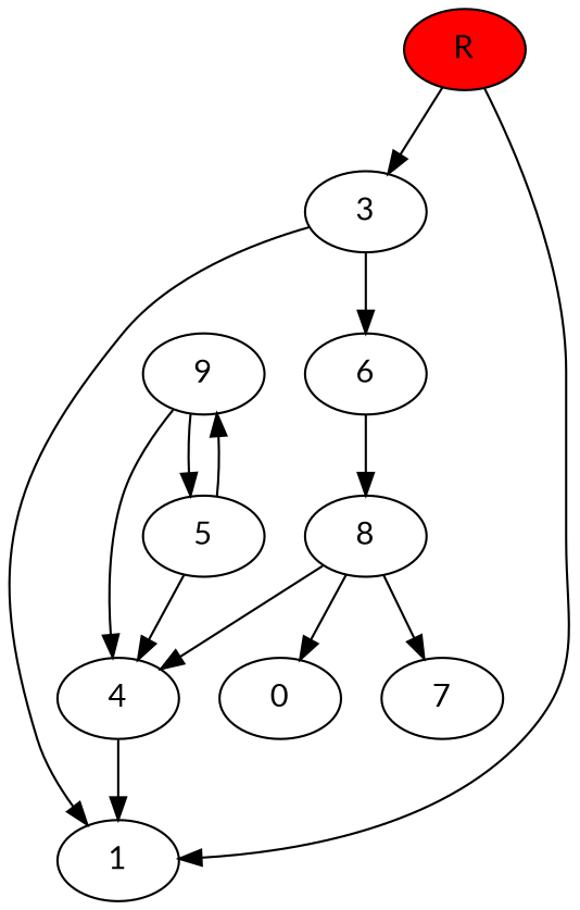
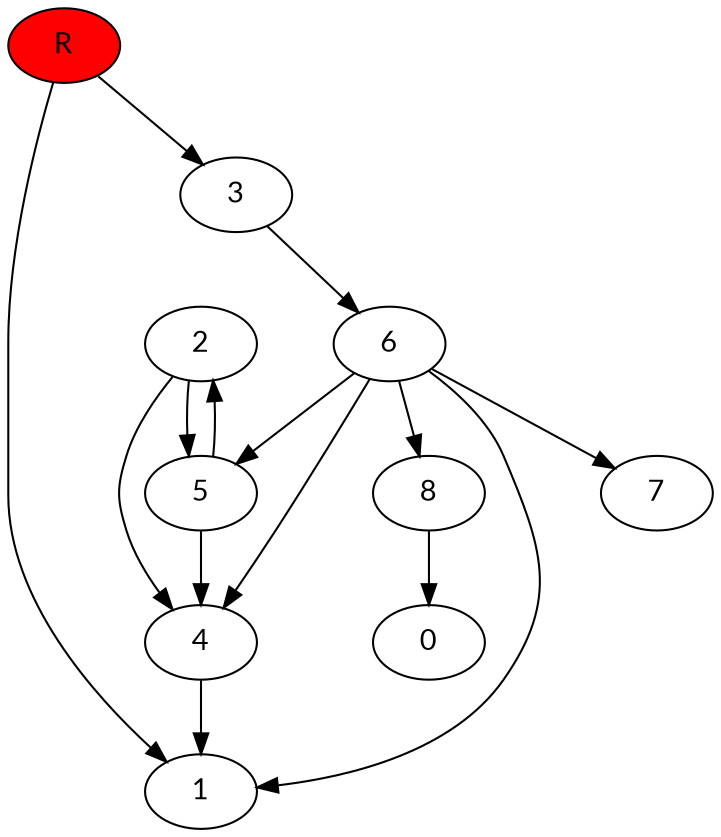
  digraph {
    fontname=Lato
    node [fontname=Lato]
    edge [fontname=Lato]
-   2 [label=9]
+   2
    4
    5
    1
    3
    6
    7
    8
    n9 [label=0]
    R [fillcolor="#ff0000" style=filled]
    2 -> 4
    2 -> 5
    4 -> 1
    5 -> 2
    5 -> 4
    3 -> 6
-   3 -> 1
-   8 -> 7
+   6 -> 5
+   6 -> 1
+   6 -> 7
    6 -> 8
-   8 -> 4
+   6 -> 4
    8 -> n9
    R -> 1
    R -> 3
  }
